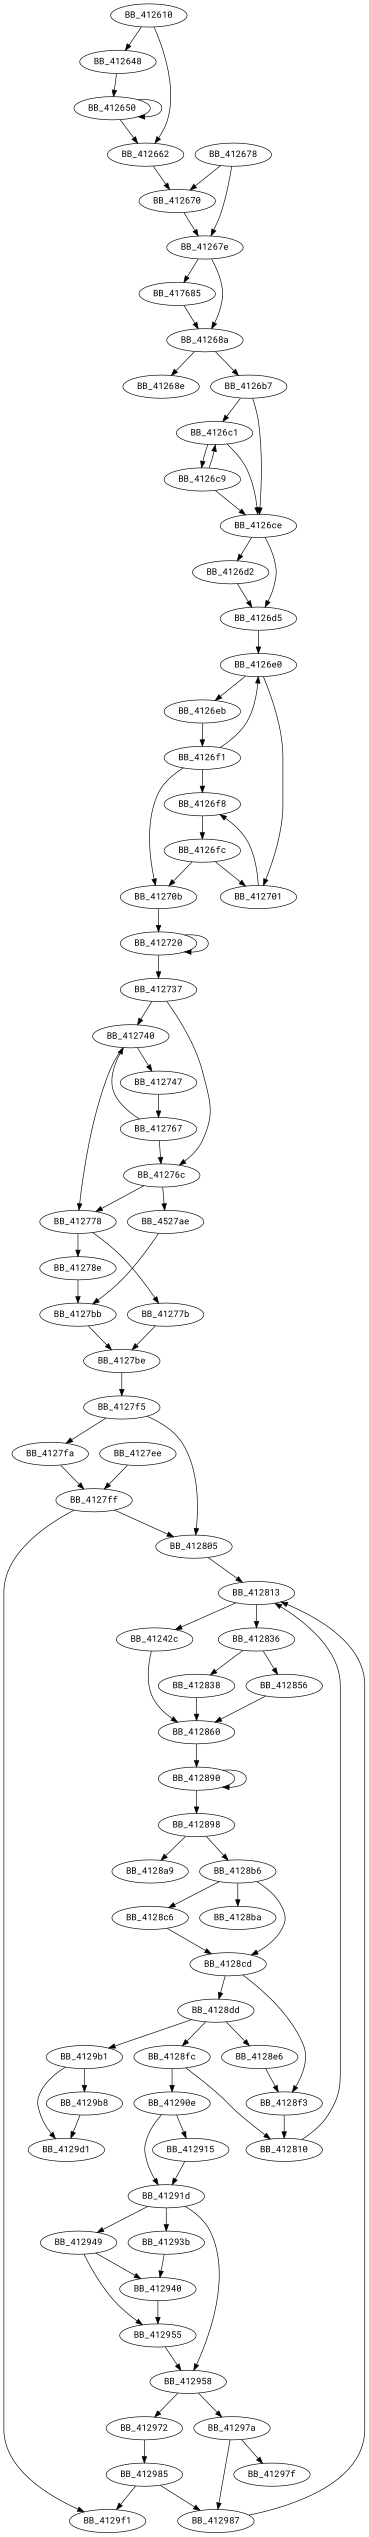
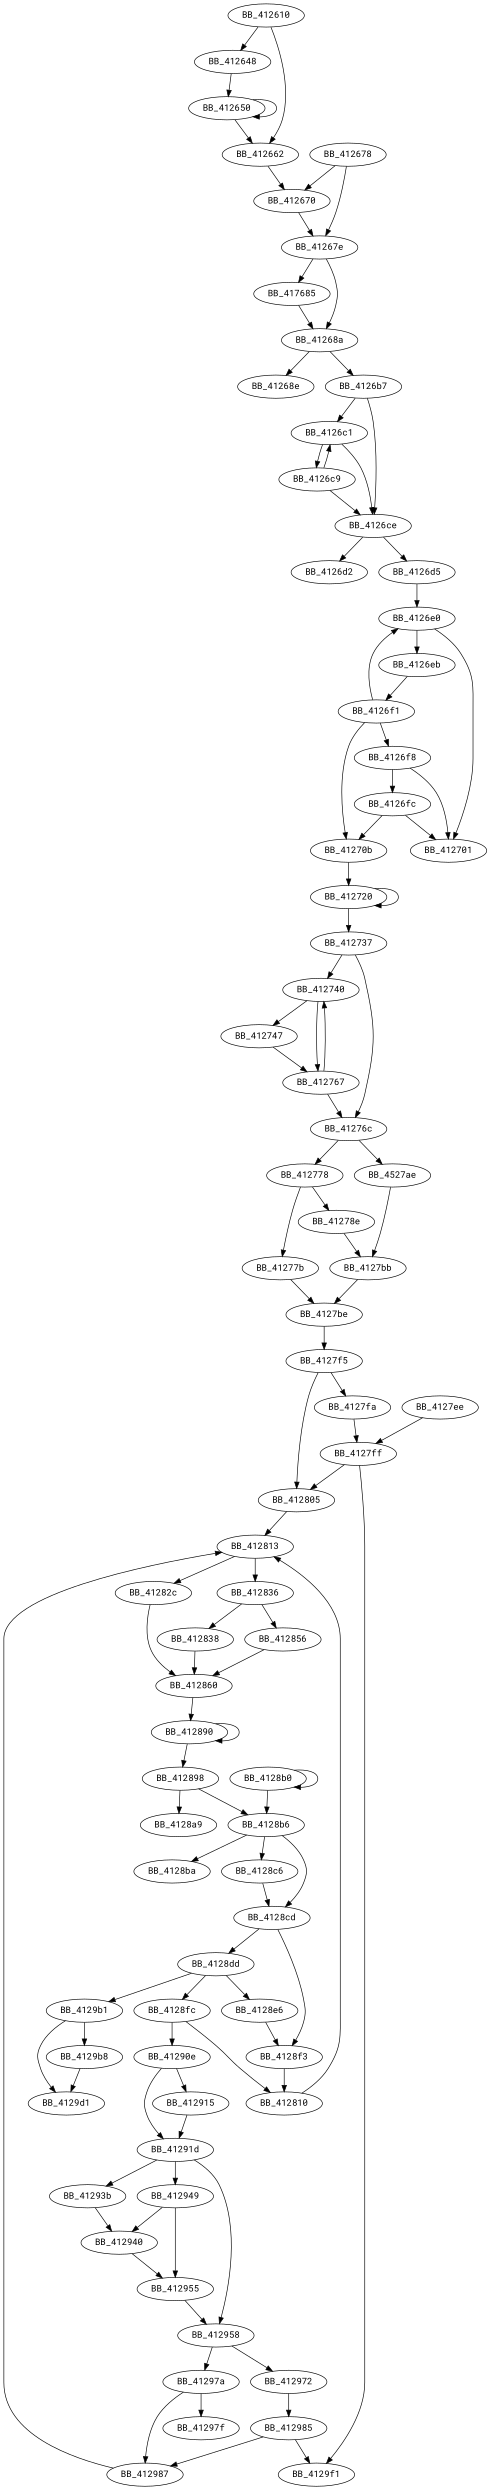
  digraph {
    fontname="Roboto Mono"
    node [fontname="Roboto Mono"]
    edge [fontname="Roboto Mono"]
    BB_412610
    BB_412648
    BB_412662
    BB_412650
    BB_412670
    BB_41267e
    BB_412678
    n8 [label=BB_417685]
    BB_41268a
    BB_41268e
    BB_4126b7
    BB_4126c1
    BB_4126ce
    BB_4126c9
    BB_4126d2
    BB_4126d5
    BB_4126e0
    BB_4126eb
    BB_412701
    BB_4126f1
    BB_4126f8
    BB_41270b
    BB_4126fc
    BB_412720
    BB_412737
    BB_412740
    BB_41276c
    BB_412747
    BB_412767
    BB_412778
    n31 [label=BB_4527ae]
    BB_41277b
    BB_41278e
    BB_4127bb
    BB_4127be
    BB_4127f5
    BB_4127ee
    BB_4127ff
    BB_4127fa
    BB_412805
    BB_4129f1
    BB_412813
-   BB_41282c [label=BB_41242c]
+   BB_41282c
    BB_412836
    BB_412860
    BB_412838
    BB_412856
    BB_412810
    BB_412890
    BB_412898
    BB_4128a9
    BB_4128b6
    BB_4128ba
    BB_4128c6
    BB_4128cd
+   BB_4128b0
    BB_4128dd
    BB_4128f3
    BB_4128e6
    BB_4129b1
    BB_4128fc
    BB_4129b8
    BB_4129d1
    BB_41290e
    BB_412915
    BB_41291d
    BB_41293b
    BB_412958
    BB_412949
    BB_412940
    BB_412972
    BB_41297a
    BB_412955
    BB_412985
    BB_41297f
    BB_412987
    BB_412610 -> BB_412648
    BB_412610 -> BB_412662
    BB_412648 -> BB_412650
    BB_412662 -> BB_412670
    BB_412650 -> BB_412662
    BB_412650 -> BB_412650
    BB_412670 -> BB_41267e
    BB_41267e -> n8
    BB_41267e -> BB_41268a
    BB_412678 -> BB_412670
    BB_412678 -> BB_41267e
    n8 -> BB_41268a
    BB_41268a -> BB_41268e
    BB_41268a -> BB_4126b7
    BB_4126b7 -> BB_4126c1
    BB_4126b7 -> BB_4126ce
    BB_4126c1 -> BB_4126ce
    BB_4126c1 -> BB_4126c9
    BB_4126ce -> BB_4126d2
    BB_4126ce -> BB_4126d5
    BB_4126c9 -> BB_4126c1
    BB_4126c9 -> BB_4126ce
-   BB_4126d2 -> BB_4126d5
    BB_4126d5 -> BB_4126e0
    BB_4126e0 -> BB_4126eb
    BB_4126e0 -> BB_412701
    BB_4126eb -> BB_4126f1
    BB_4126f1 -> BB_4126e0
    BB_4126f1 -> BB_4126f8
    BB_4126f1 -> BB_41270b
-   BB_412701 -> BB_4126f8
+   BB_4126f8 -> BB_412701
    BB_4126f8 -> BB_4126fc
    BB_41270b -> BB_412720
    BB_4126fc -> BB_412701
    BB_4126fc -> BB_41270b
    BB_412720 -> BB_412720
    BB_412720 -> BB_412737
    BB_412737 -> BB_412740
    BB_412737 -> BB_41276c
    BB_412740 -> BB_412747
-   BB_412740 -> BB_412778
+   BB_412740 -> BB_412767
    BB_41276c -> BB_412778
    BB_41276c -> n31
    BB_412747 -> BB_412767
    BB_412767 -> BB_412740
    BB_412767 -> BB_41276c
    BB_412778 -> BB_41277b
    BB_412778 -> BB_41278e
    n31 -> BB_4127bb
    BB_41277b -> BB_4127be
    BB_41278e -> BB_4127bb
    BB_4127bb -> BB_4127be
    BB_4127be -> BB_4127f5
    BB_4127f5 -> BB_4127fa
    BB_4127f5 -> BB_412805
    BB_4127ee -> BB_4127ff
    BB_4127ff -> BB_412805
    BB_4127ff -> BB_4129f1
    BB_4127fa -> BB_4127ff
    BB_412805 -> BB_412813
    BB_412813 -> BB_41282c
    BB_412813 -> BB_412836
    BB_41282c -> BB_412860
    BB_412836 -> BB_412838
    BB_412836 -> BB_412856
    BB_412860 -> BB_412890
    BB_412838 -> BB_412860
    BB_412856 -> BB_412860
    BB_412810 -> BB_412813
    BB_412890 -> BB_412890
    BB_412890 -> BB_412898
    BB_412898 -> BB_4128a9
    BB_412898 -> BB_4128b6
    BB_4128b6 -> BB_4128ba
    BB_4128b6 -> BB_4128c6
    BB_4128b6 -> BB_4128cd
    BB_4128c6 -> BB_4128cd
    BB_4128cd -> BB_4128dd
    BB_4128cd -> BB_4128f3
+   BB_4128b0 -> BB_4128b6
+   BB_4128b0 -> BB_4128b0
    BB_4128dd -> BB_4128e6
    BB_4128dd -> BB_4129b1
    BB_4128dd -> BB_4128fc
    BB_4128f3 -> BB_412810
    BB_4128e6 -> BB_4128f3
    BB_4129b1 -> BB_4129b8
    BB_4129b1 -> BB_4129d1
    BB_4128fc -> BB_412810
    BB_4128fc -> BB_41290e
    BB_4129b8 -> BB_4129d1
    BB_41290e -> BB_412915
    BB_41290e -> BB_41291d
    BB_412915 -> BB_41291d
    BB_41291d -> BB_41293b
    BB_41291d -> BB_412958
    BB_41291d -> BB_412949
    BB_41293b -> BB_412940
    BB_412958 -> BB_412972
    BB_412958 -> BB_41297a
    BB_412949 -> BB_412940
    BB_412949 -> BB_412955
    BB_412940 -> BB_412955
    BB_412972 -> BB_412985
    BB_41297a -> BB_41297f
    BB_41297a -> BB_412987
    BB_412955 -> BB_412958
    BB_412985 -> BB_4129f1
    BB_412985 -> BB_412987
    BB_412987 -> BB_412813
  }
